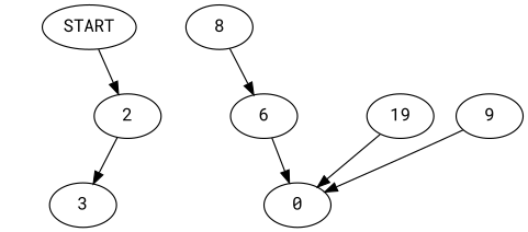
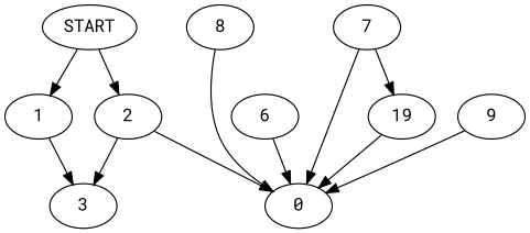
  digraph {
    fontname="Roboto Mono"
    node [fontname="Roboto Mono"]
    edge [fontname="Roboto Mono"]
    n1 [label=START]
+   1
    2
    3
    n5 [label=0]
    6
+   7
    n8 [label=19]
    8
    9
+   n1 -> 1
    n1 -> 2
+   1 -> 3
    2 -> 3
+   2 -> n5
    6 -> n5
+   7 -> n5
+   7 -> n8
    n8 -> n5
-   8 -> 6
+   8 -> n5
    9 -> n5
  }
